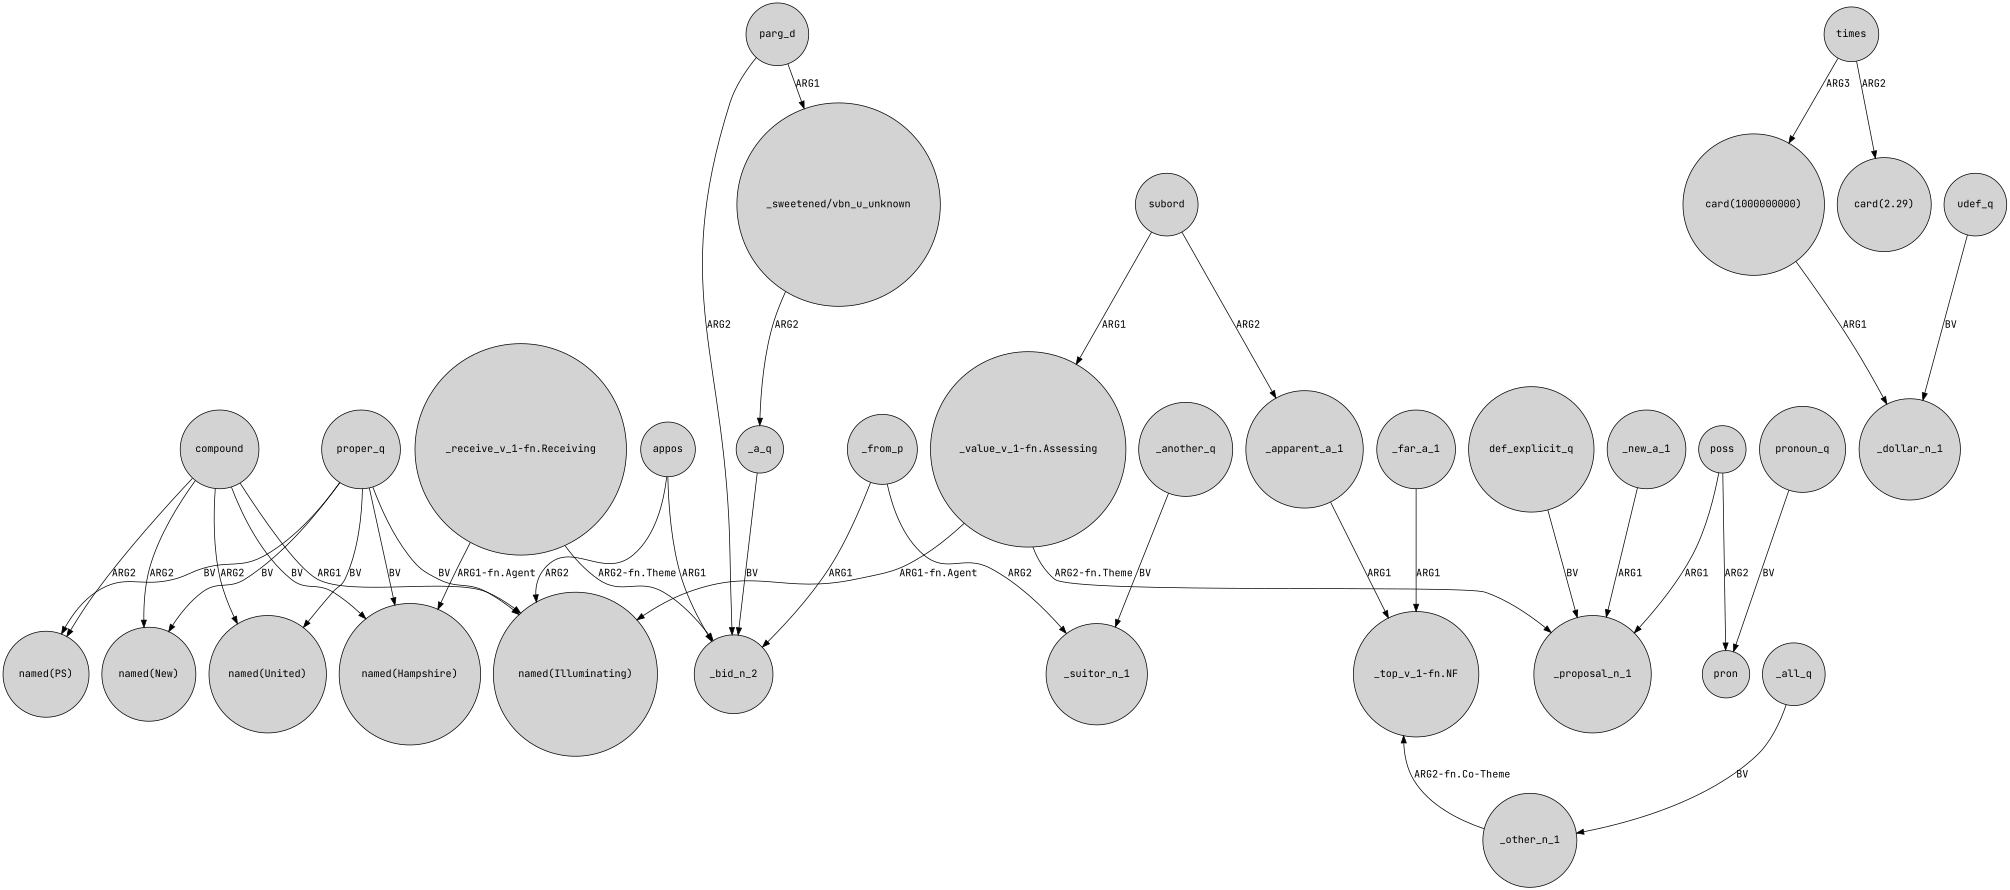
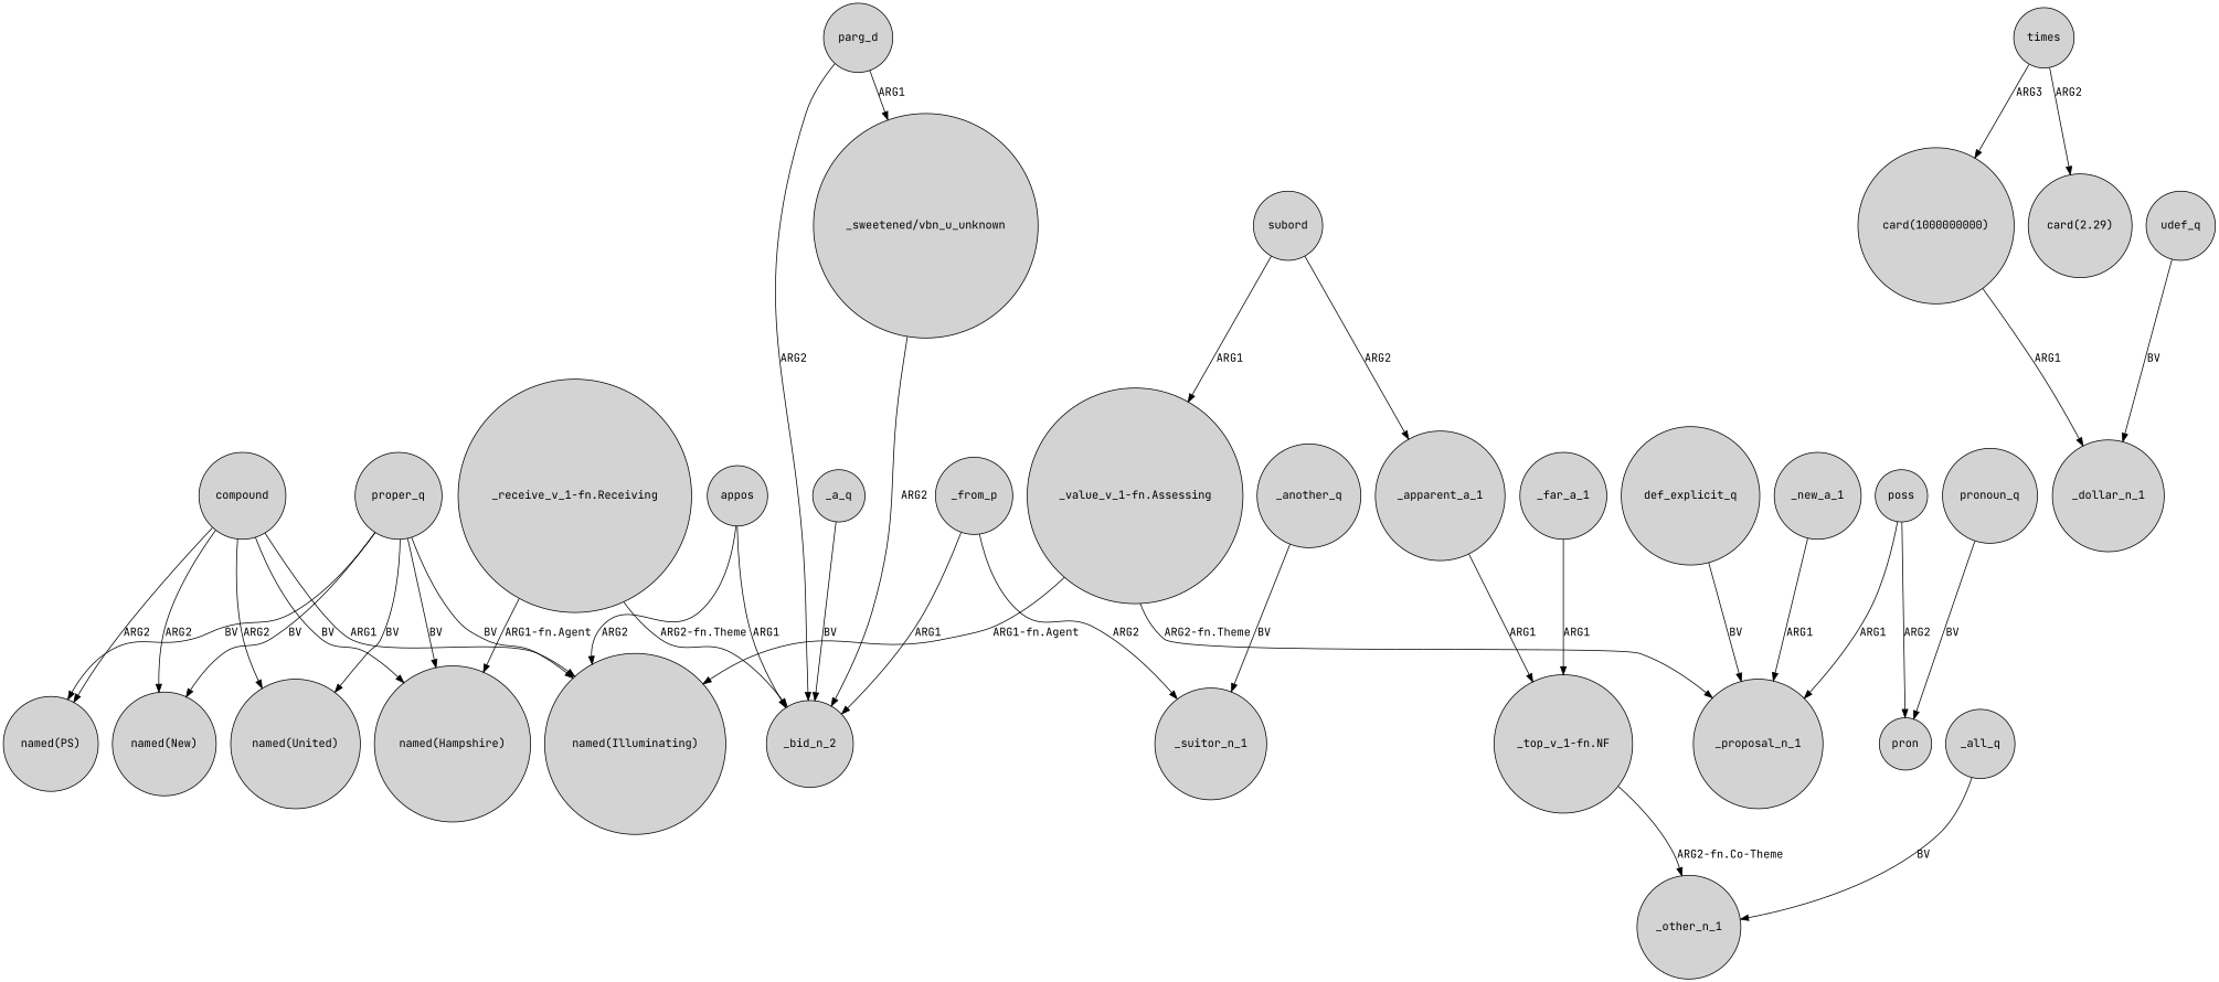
  digraph {
    fontname="JetBrains Mono"
    node [fontname="JetBrains Mono" shape=circle style=filled]
    edge [fontname="JetBrains Mono"]
    "_value_v_1-fn.Assessing"
    "named(Illuminating)"
    _proposal_n_1
    compound
    "named(New)"
    "named(Hampshire)"
    "named(PS)"
    "named(United)"
    appos
    n10 [label=_bid_n_2]
    poss
    pron
    parg_d
    "_sweetened/vbn_u_unknown"
    _from_p
    _suitor_n_1
    proper_q
    "_receive_v_1-fn.Receiving"
    _far_a_1
    "_top_v_1-fn.NF"
    _other_n_1
    times
    "card(1000000000)"
    "card(2.29)"
    _dollar_n_1
    pronoun_q
    _new_a_1
    _another_q
    subord
    _apparent_a_1
    def_explicit_q
    _all_q
    udef_q
    _a_q
    "_value_v_1-fn.Assessing" -> "named(Illuminating)" [label="ARG1-fn.Agent"]
    "_value_v_1-fn.Assessing" -> _proposal_n_1 [label="ARG2-fn.Theme"]
    compound -> "named(Illuminating)" [label=ARG1]
    compound -> "named(New)" [label=ARG2]
    compound -> "named(Hampshire)" [label=BV]
    compound -> "named(PS)" [label=ARG2]
    compound -> "named(United)" [label=ARG2]
    appos -> "named(Illuminating)" [label=ARG2]
    appos -> n10 [label=ARG1]
    poss -> _proposal_n_1 [label=ARG1]
    poss -> pron [label=ARG2]
    parg_d -> n10 [label=ARG2]
    parg_d -> "_sweetened/vbn_u_unknown" [label=ARG1]
-   "_sweetened/vbn_u_unknown" -> _a_q [label=ARG2]
+   "_sweetened/vbn_u_unknown" -> n10 [label=ARG2]
    _from_p -> n10 [label=ARG1]
    _from_p -> _suitor_n_1 [label=ARG2]
    proper_q -> "named(Illuminating)" [label=BV]
    proper_q -> "named(New)" [label=BV]
    proper_q -> "named(Hampshire)" [label=BV]
    proper_q -> "named(PS)" [label=BV]
    proper_q -> "named(United)" [label=BV]
    "_receive_v_1-fn.Receiving" -> "named(Hampshire)" [label="ARG1-fn.Agent"]
    "_receive_v_1-fn.Receiving" -> n10 [label="ARG2-fn.Theme"]
    _far_a_1 -> "_top_v_1-fn.NF" [label=ARG1]
-   _other_n_1 -> "_top_v_1-fn.NF" [label="ARG2-fn.Co-Theme"]
+   "_top_v_1-fn.NF" -> _other_n_1 [label="ARG2-fn.Co-Theme"]
    times -> "card(1000000000)" [label=ARG3]
    times -> "card(2.29)" [label=ARG2]
    "card(1000000000)" -> _dollar_n_1 [label=ARG1]
    pronoun_q -> pron [label=BV]
    _new_a_1 -> _proposal_n_1 [label=ARG1]
    _another_q -> _suitor_n_1 [label=BV]
    subord -> "_value_v_1-fn.Assessing" [label=ARG1]
    subord -> _apparent_a_1 [label=ARG2]
    _apparent_a_1 -> "_top_v_1-fn.NF" [label=ARG1]
    def_explicit_q -> _proposal_n_1 [label=BV]
    _all_q -> _other_n_1 [label=BV]
    udef_q -> _dollar_n_1 [label=BV]
    _a_q -> n10 [label=BV]
  }
